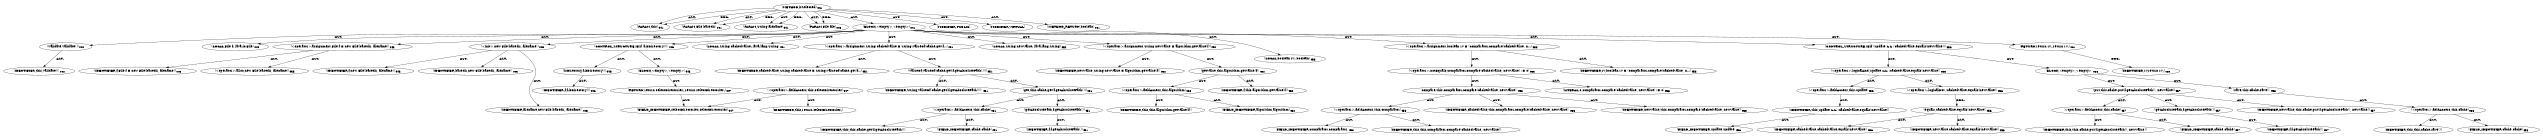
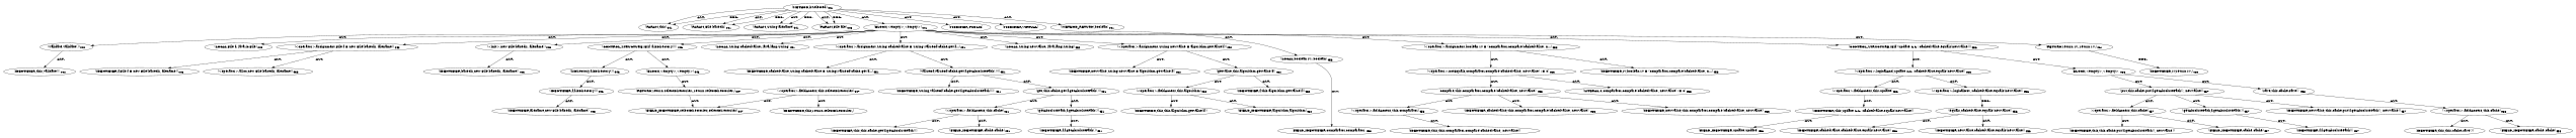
  digraph {
    n1 [label=<(METHOD,isSelected)<SUB>441</SUB>>]
    n2 [label=<(PARAM,this)<SUB>441</SUB>>]
    n3 [label=<(PARAM,File basedir)<SUB>441</SUB>>]
    n4 [label=<(PARAM,String filename)<SUB>441</SUB>>]
    n5 [label=<(PARAM,File file)<SUB>446</SUB>>]
    n6 [label=<(BLOCK,&lt;empty&gt;,&lt;empty&gt;)<SUB>441</SUB>>]
    n7 [label=<(MODIFIER,PUBLIC)>]
    n8 [label=<(MODIFIER,VIRTUAL)>]
    n9 [label=<(METHOD_RETURN,boolean)<SUB>441</SUB>>]
    n10 [label=<(validate,validate())<SUB>442</SUB>>]
    n11 [label=<(LOCAL,File f: java.io.File)<SUB>440</SUB>>]
    n12 [label=<(&lt;operator&gt;.assignment,File f = new File(basedir, filename))<SUB>443</SUB>>]
    n13 [label=<(&lt;init&gt;,new File(basedir, filename))<SUB>443</SUB>>]
    n14 [label=<(CONTROL_STRUCTURE,IF,if (f.isDirectory()))<SUB>446</SUB>>]
    n15 [label=<(LOCAL,String cachedValue: java.lang.String)<SUB>451</SUB>>]
    n16 [label=<(&lt;operator&gt;.assignment,String cachedValue = String.valueOf(cache.get(f...)<SUB>451</SUB>>]
    n17 [label=<(LOCAL,String newValue: java.lang.String)<SUB>452</SUB>>]
    n18 [label=<(&lt;operator&gt;.assignment,String newValue = algorithm.getValue(f))<SUB>452</SUB>>]
    n19 [label=<(LOCAL,boolean rv: boolean)<SUB>453</SUB>>]
    n20 [label=<(&lt;operator&gt;.assignment,boolean rv = (comparator.compare(cachedValue, n...)<SUB>453</SUB>>]
    n21 [label=<(CONTROL_STRUCTURE,IF,if (update &amp;&amp; !cachedValue.equals(newValue)))<SUB>456</SUB>>]
    n22 [label=<(RETURN,return rv;,return rv;)<SUB>461</SUB>>]
    n23 [label=<(IDENTIFIER,this,validate())<SUB>442</SUB>>]
    n24 [label=<(IDENTIFIER,f,File f = new File(basedir, filename))<SUB>443</SUB>>]
    n25 [label=<(&lt;operator&gt;.alloc,new File(basedir, filename))<SUB>433</SUB>>]
-   n26 [label=<(IDENTIFIER,f,new File(basedir, filename))<SUB>443</SUB>>]
    n27 [label=<(IDENTIFIER,basedir,new File(basedir, filename))<SUB>443</SUB>>]
    n28 [label=<(IDENTIFIER,filename,new File(basedir, filename))<SUB>443</SUB>>]
    n29 [label=<(isDirectory,f.isDirectory())<SUB>446</SUB>>]
    n30 [label=<(BLOCK,&lt;empty&gt;,&lt;empty&gt;)<SUB>446</SUB>>]
    n31 [label=<(IDENTIFIER,cachedValue,String cachedValue = String.valueOf(cache.get(f...)<SUB>451</SUB>>]
    n32 [label=<(valueOf,valueOf(cache.get(f.getAbsolutePath())))<SUB>451</SUB>>]
    n33 [label=<(IDENTIFIER,newValue,String newValue = algorithm.getValue(f))<SUB>452</SUB>>]
    n34 [label=<(getValue,this.algorithm.getValue(f))<SUB>452</SUB>>]
    n35 [label=<(IDENTIFIER,rv,boolean rv = (comparator.compare(cachedValue, n...)<SUB>453</SUB>>]
    n36 [label=<(&lt;operator&gt;.notEquals,comparator.compare(cachedValue, newValue) != 0)<SUB>453</SUB>>]
    n37 [label=<(&lt;operator&gt;.logicalAnd,update &amp;&amp; !cachedValue.equals(newValue))<SUB>456</SUB>>]
    n38 [label=<(BLOCK,&lt;empty&gt;,&lt;empty&gt;)<SUB>456</SUB>>]
    n39 [label=<(IDENTIFIER,rv,return rv;)<SUB>460</SUB>>]
    n40 [label=<(IDENTIFIER,f,f.isDirectory())<SUB>446</SUB>>]
    n41 [label=<(RETURN,return selectDirectories;,return selectDirectories;)<SUB>447</SUB>>]
    n42 [label=<(FIELD_IDENTIFIER,selectDirectories,selectDirectories)<SUB>447</SUB>>]
    n43 [label=<(&lt;operator&gt;.fieldAccess,this.selectDirectories)<SUB>447</SUB>>]
    n44 [label=<(IDENTIFIER,this,return selectDirectories;)>]
    n45 [label=<(IDENTIFIER,String,valueOf(cache.get(f.getAbsolutePath())))<SUB>451</SUB>>]
    n46 [label=<(get,this.cache.get(f.getAbsolutePath()))<SUB>451</SUB>>]
    n47 [label=<(&lt;operator&gt;.fieldAccess,this.cache)<SUB>451</SUB>>]
    n48 [label=<(getAbsolutePath,f.getAbsolutePath())<SUB>451</SUB>>]
    n49 [label=<(IDENTIFIER,this,this.cache.get(f.getAbsolutePath()))>]
    n50 [label=<(FIELD_IDENTIFIER,cache,cache)<SUB>451</SUB>>]
    n51 [label=<(IDENTIFIER,f,f.getAbsolutePath())<SUB>451</SUB>>]
    n52 [label=<(&lt;operator&gt;.fieldAccess,this.algorithm)<SUB>452</SUB>>]
    n53 [label=<(IDENTIFIER,f,this.algorithm.getValue(f))<SUB>452</SUB>>]
    n54 [label=<(IDENTIFIER,this,this.algorithm.getValue(f))>]
    n55 [label=<(FIELD_IDENTIFIER,algorithm,algorithm)<SUB>452</SUB>>]
    n56 [label=<(compare,this.comparator.compare(cachedValue, newValue))<SUB>453</SUB>>]
    n57 [label=<(LITERAL,0,comparator.compare(cachedValue, newValue) != 0)<SUB>453</SUB>>]
    n58 [label=<(&lt;operator&gt;.fieldAccess,this.comparator)<SUB>453</SUB>>]
    n59 [label=<(IDENTIFIER,cachedValue,this.comparator.compare(cachedValue, newValue))<SUB>453</SUB>>]
    n60 [label=<(IDENTIFIER,newValue,this.comparator.compare(cachedValue, newValue))<SUB>453</SUB>>]
    n61 [label=<(IDENTIFIER,this,this.comparator.compare(cachedValue, newValue))>]
    n62 [label=<(FIELD_IDENTIFIER,comparator,comparator)<SUB>453</SUB>>]
    n63 [label=<(&lt;operator&gt;.fieldAccess,this.update)<SUB>456</SUB>>]
    n64 [label=<(&lt;operator&gt;.logicalNot,!cachedValue.equals(newValue))<SUB>456</SUB>>]
    n65 [label=<(put,this.cache.put(f.getAbsolutePath(), newValue))<SUB>457</SUB>>]
    n66 [label=<(save,this.cache.save())<SUB>458</SUB>>]
    n67 [label=<(IDENTIFIER,this,update &amp;&amp; !cachedValue.equals(newValue))>]
    n68 [label=<(equals,cachedValue.equals(newValue))<SUB>456</SUB>>]
    n69 [label=<(FIELD_IDENTIFIER,update,update)<SUB>456</SUB>>]
    n70 [label=<(IDENTIFIER,cachedValue,cachedValue.equals(newValue))<SUB>456</SUB>>]
    n71 [label=<(IDENTIFIER,newValue,cachedValue.equals(newValue))<SUB>456</SUB>>]
    n72 [label=<(&lt;operator&gt;.fieldAccess,this.cache)<SUB>457</SUB>>]
    n73 [label=<(getAbsolutePath,f.getAbsolutePath())<SUB>457</SUB>>]
    n74 [label=<(IDENTIFIER,newValue,this.cache.put(f.getAbsolutePath(), newValue))<SUB>457</SUB>>]
    n75 [label=<(&lt;operator&gt;.fieldAccess,this.cache)<SUB>458</SUB>>]
    n76 [label=<(IDENTIFIER,this,this.cache.put(f.getAbsolutePath(), newValue))>]
    n77 [label=<(FIELD_IDENTIFIER,cache,cache)<SUB>457</SUB>>]
    n78 [label=<(IDENTIFIER,f,f.getAbsolutePath())<SUB>457</SUB>>]
    n79 [label=<(IDENTIFIER,this,this.cache.save())>]
    n80 [label=<(FIELD_IDENTIFIER,cache,cache)<SUB>458</SUB>>]
    n1 -> n2 [label="AST: "]
    n1 -> n2 [label="DDG: "]
    n1 -> n3 [label="AST: "]
    n1 -> n3 [label="DDG: "]
    n1 -> n4 [label="AST: "]
    n1 -> n4 [label="DDG: "]
    n1 -> n5 [label="AST: "]
    n1 -> n5 [label="DDG: "]
    n1 -> n6 [label="AST: "]
    n1 -> n7 [label="AST: "]
    n1 -> n8 [label="AST: "]
    n1 -> n9 [label="AST: "]
    n6 -> n10 [label="AST: "]
    n6 -> n11 [label="AST: "]
    n6 -> n12 [label="AST: "]
    n6 -> n13 [label="AST: "]
    n6 -> n14 [label="AST: "]
    n6 -> n15 [label="AST: "]
    n6 -> n16 [label="AST: "]
    n6 -> n17 [label="AST: "]
    n6 -> n18 [label="AST: "]
    n6 -> n19 [label="AST: "]
    n6 -> n20 [label="AST: "]
    n6 -> n21 [label="AST: "]
    n6 -> n22 [label="AST: "]
    n10 -> n23 [label="AST: "]
    n12 -> n24 [label="AST: "]
    n12 -> n25 [label="AST: "]
-   n13 -> n26 [label="AST: "]
    n13 -> n27 [label="AST: "]
-   n13 -> n28 [label="AST: "]
+   n40 -> n28 [label="AST: "]
    n14 -> n29 [label="AST: "]
    n14 -> n30 [label="AST: "]
    n16 -> n31 [label="AST: "]
    n16 -> n32 [label="AST: "]
    n18 -> n33 [label="AST: "]
    n18 -> n34 [label="AST: "]
    n20 -> n35 [label="AST: "]
    n20 -> n36 [label="AST: "]
    n21 -> n37 [label="AST: "]
    n21 -> n38 [label="AST: "]
    n22 -> n39 [label="DDG: "]
    n29 -> n40 [label="AST: "]
    n30 -> n41 [label="AST: "]
    n32 -> n45 [label="AST: "]
    n32 -> n46 [label="AST: "]
    n34 -> n52 [label="AST: "]
    n34 -> n53 [label="AST: "]
    n36 -> n56 [label="AST: "]
    n36 -> n57 [label="AST: "]
    n37 -> n63 [label="AST: "]
    n37 -> n64 [label="AST: "]
    n38 -> n65 [label="AST: "]
    n38 -> n66 [label="AST: "]
    n41 -> n42 [label="AST: "]
    n43 -> n42 [label="AST: "]
    n43 -> n44 [label="AST: "]
    n46 -> n47 [label="AST: "]
    n46 -> n48 [label="AST: "]
    n47 -> n49 [label="AST: "]
    n47 -> n50 [label="AST: "]
    n48 -> n51 [label="AST: "]
    n52 -> n54 [label="AST: "]
    n52 -> n55 [label="AST: "]
    n56 -> n58 [label="AST: "]
    n56 -> n59 [label="AST: "]
    n56 -> n60 [label="AST: "]
    n58 -> n61 [label="AST: "]
-   n58 -> n62 [label="AST: "]
+   n19 -> n62 [label="AST: "]
    n63 -> n67 [label="AST: "]
    n64 -> n68 [label="DDG: "]
    n65 -> n72 [label="AST: "]
    n65 -> n73 [label="AST: "]
    n65 -> n74 [label="AST: "]
    n66 -> n75 [label="AST: "]
    n67 -> n69 [label="AST: "]
    n68 -> n70 [label="AST: "]
    n68 -> n71 [label="AST: "]
    n72 -> n76 [label="AST: "]
    n72 -> n77 [label="AST: "]
    n73 -> n78 [label="AST: "]
    n75 -> n79 [label="AST: "]
    n75 -> n80 [label="AST: "]
  }
